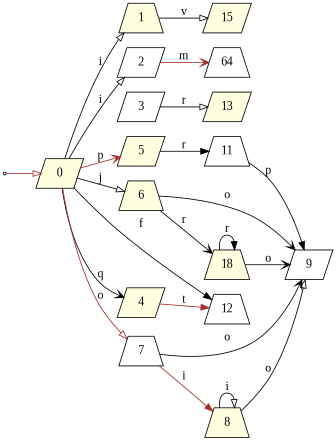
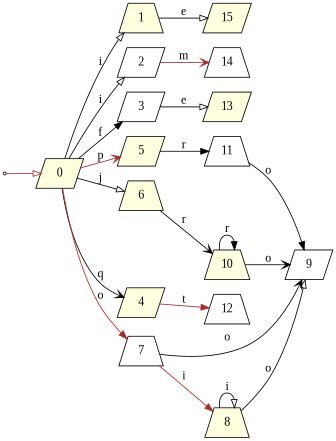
  digraph {
    fontname="Liberation Serif"
    rankdir=LR
    node [fillcolor=lightyellow fontname="Liberation Serif" shape=parallelogram style=filled]
    edge [arrowhead=onormal color=black fontname="Liberation Serif"]
    dummy0 [fillcolor=white shape=point]
    0
    1 [shape=trapezium]
    2 [fillcolor=white]
    3 [fillcolor=white]
    4
    5
    6 [shape=trapezium]
    7 [fillcolor=white shape=trapezium]
    15
-   14 [fillcolor=white shape=trapezium label=64]
+   14 [fillcolor=white shape=trapezium]
    13
    12 [fillcolor=white shape=trapezium]
    11 [fillcolor=white shape=trapezium]
    9 [fillcolor=white]
-   10 [shape=trapezium label=18]
+   10 [shape=trapezium]
    8 [shape=trapezium]
    dummy0 -> 0 [color=brown]
    0 -> 1 [label=i]
    0 -> 2 [label=i]
-   0 -> 12 [arrowhead=normal label=f]
+   0 -> 3 [arrowhead=normal label=f]
    0 -> 4 [arrowhead=vee label=q]
    0 -> 5 [arrowhead=vee color=brown label=p]
    0 -> 6 [label=j]
-   0 -> 7 [color=brown label=o]
-   1 -> 15 [label=v]
+   0 -> 7 [arrowhead=normal color=brown label=o]
+   1 -> 15 [label=e]
    2 -> 14 [arrowhead=vee color=brown label=m]
-   3 -> 13 [label=r]
+   3 -> 13 [label=e]
    4 -> 12 [arrowhead=normal color=brown label=t]
    5 -> 11 [arrowhead=normal label=r]
-   6 -> 9 [arrowhead=vee label=o]
    6 -> 10 [arrowhead=vee label=r]
    7 -> 9 [arrowhead=vee label=o]
    7 -> 8 [arrowhead=normal color=brown label=i]
-   11 -> 9 [arrowhead=normal label=p]
+   11 -> 9 [arrowhead=normal label=o]
    10 -> 9 [arrowhead=vee label=o]
    10 -> 10 [arrowhead=normal label=r]
    8 -> 9 [label=o]
    8 -> 8 [label=i]
  }
